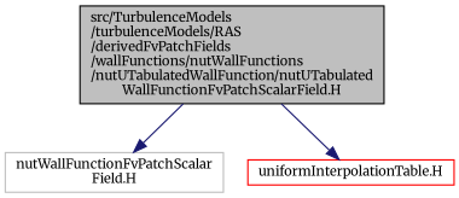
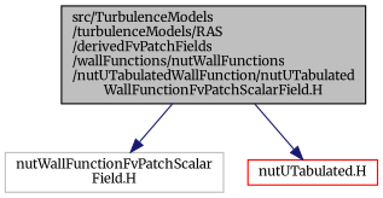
  digraph {
    fontname=Merriweather
    node [fontname=Merriweather fontsize=10 shape=record]
    edge [color=midnightblue fontname=Merriweather fontsize=10 labelfontname=FreeSans labelfontsize=10 style=solid]
    n1 [color=black fillcolor=grey75 fontcolor=black height=0.2 label="src/TurbulenceModels\l/turbulenceModels/RAS\l/derivedFvPatchFields\l/wallFunctions/nutWallFunctions\l/nutUTabulatedWallFunction/nutUTabulated\lWallFunctionFvPatchScalarField.H" style=filled width=0.4]
    n2 [color=grey75 height=0.2 label="nutWallFunctionFvPatchScalar\lField.H" width=0.4]
-   n3 [color=red height=0.2 label="uniformInterpolationTable.H" width=0.4]
+   n3 [color=red height=0.2 label="nutUTabulated.H" width=0.4]
    n1 -> n2
    n1 -> n3
  }
